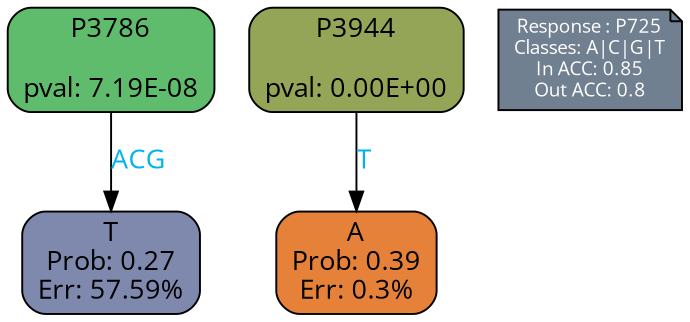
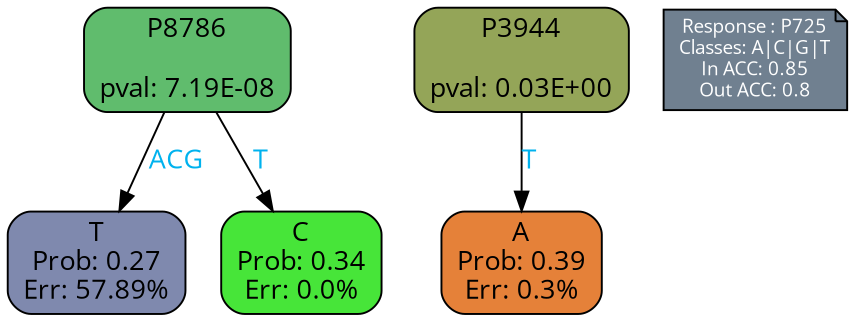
  digraph {
    fontname="Open Sans"
    ranksep=equally
    splines=polylines
    node [color=black fontname="Open Sans" shape=box style="filled, rounded"]
    edge [fontcolor=deepskyblue2 fontname="Open Sans"]
-   n1 [fillcolor="#7f89ae" label="T\nProb: 0.27\nErr: 57.59%"]
+   n1 [fillcolor="#7f89ae" label="T\nProb: 0.27\nErr: 57.89%"]
+   n2 [fillcolor="#47e539" label="C\nProb: 0.34\nErr: 0.0%"]
    n3 [fillcolor="#e58139" label="A\nProb: 0.39\nErr: 0.3%"]
    n4 [align=left fillcolor=slategray fontcolor=white fontsize=10 label="Response : P725\nClasses: A|C|G|T\nIn ACC: 0.85\nOut ACC: 0.8\n" shape=note style=filled]
-   n5 [fillcolor="#94a558" label="P3944\n\npval: 0.00E+00"]
-   n6 [fillcolor="#60bc6d" label="P3786\n\npval: 7.19E-08"]
+   n5 [fillcolor="#94a558" label="P3944\n\npval: 0.03E+00"]
+   n6 [fillcolor="#60bc6d" label="P8786\n\npval: 7.19E-08"]
    subgraph sub_1 {
      rank=same
      n1
+     n2
      n3
    }
    subgraph sub_2 {
      rank=same
      n4
      n5
    }
    n5 -> n3 [label=T]
    n6 -> n1 [label=ACG]
+   n6 -> n2 [label=T]
  }
